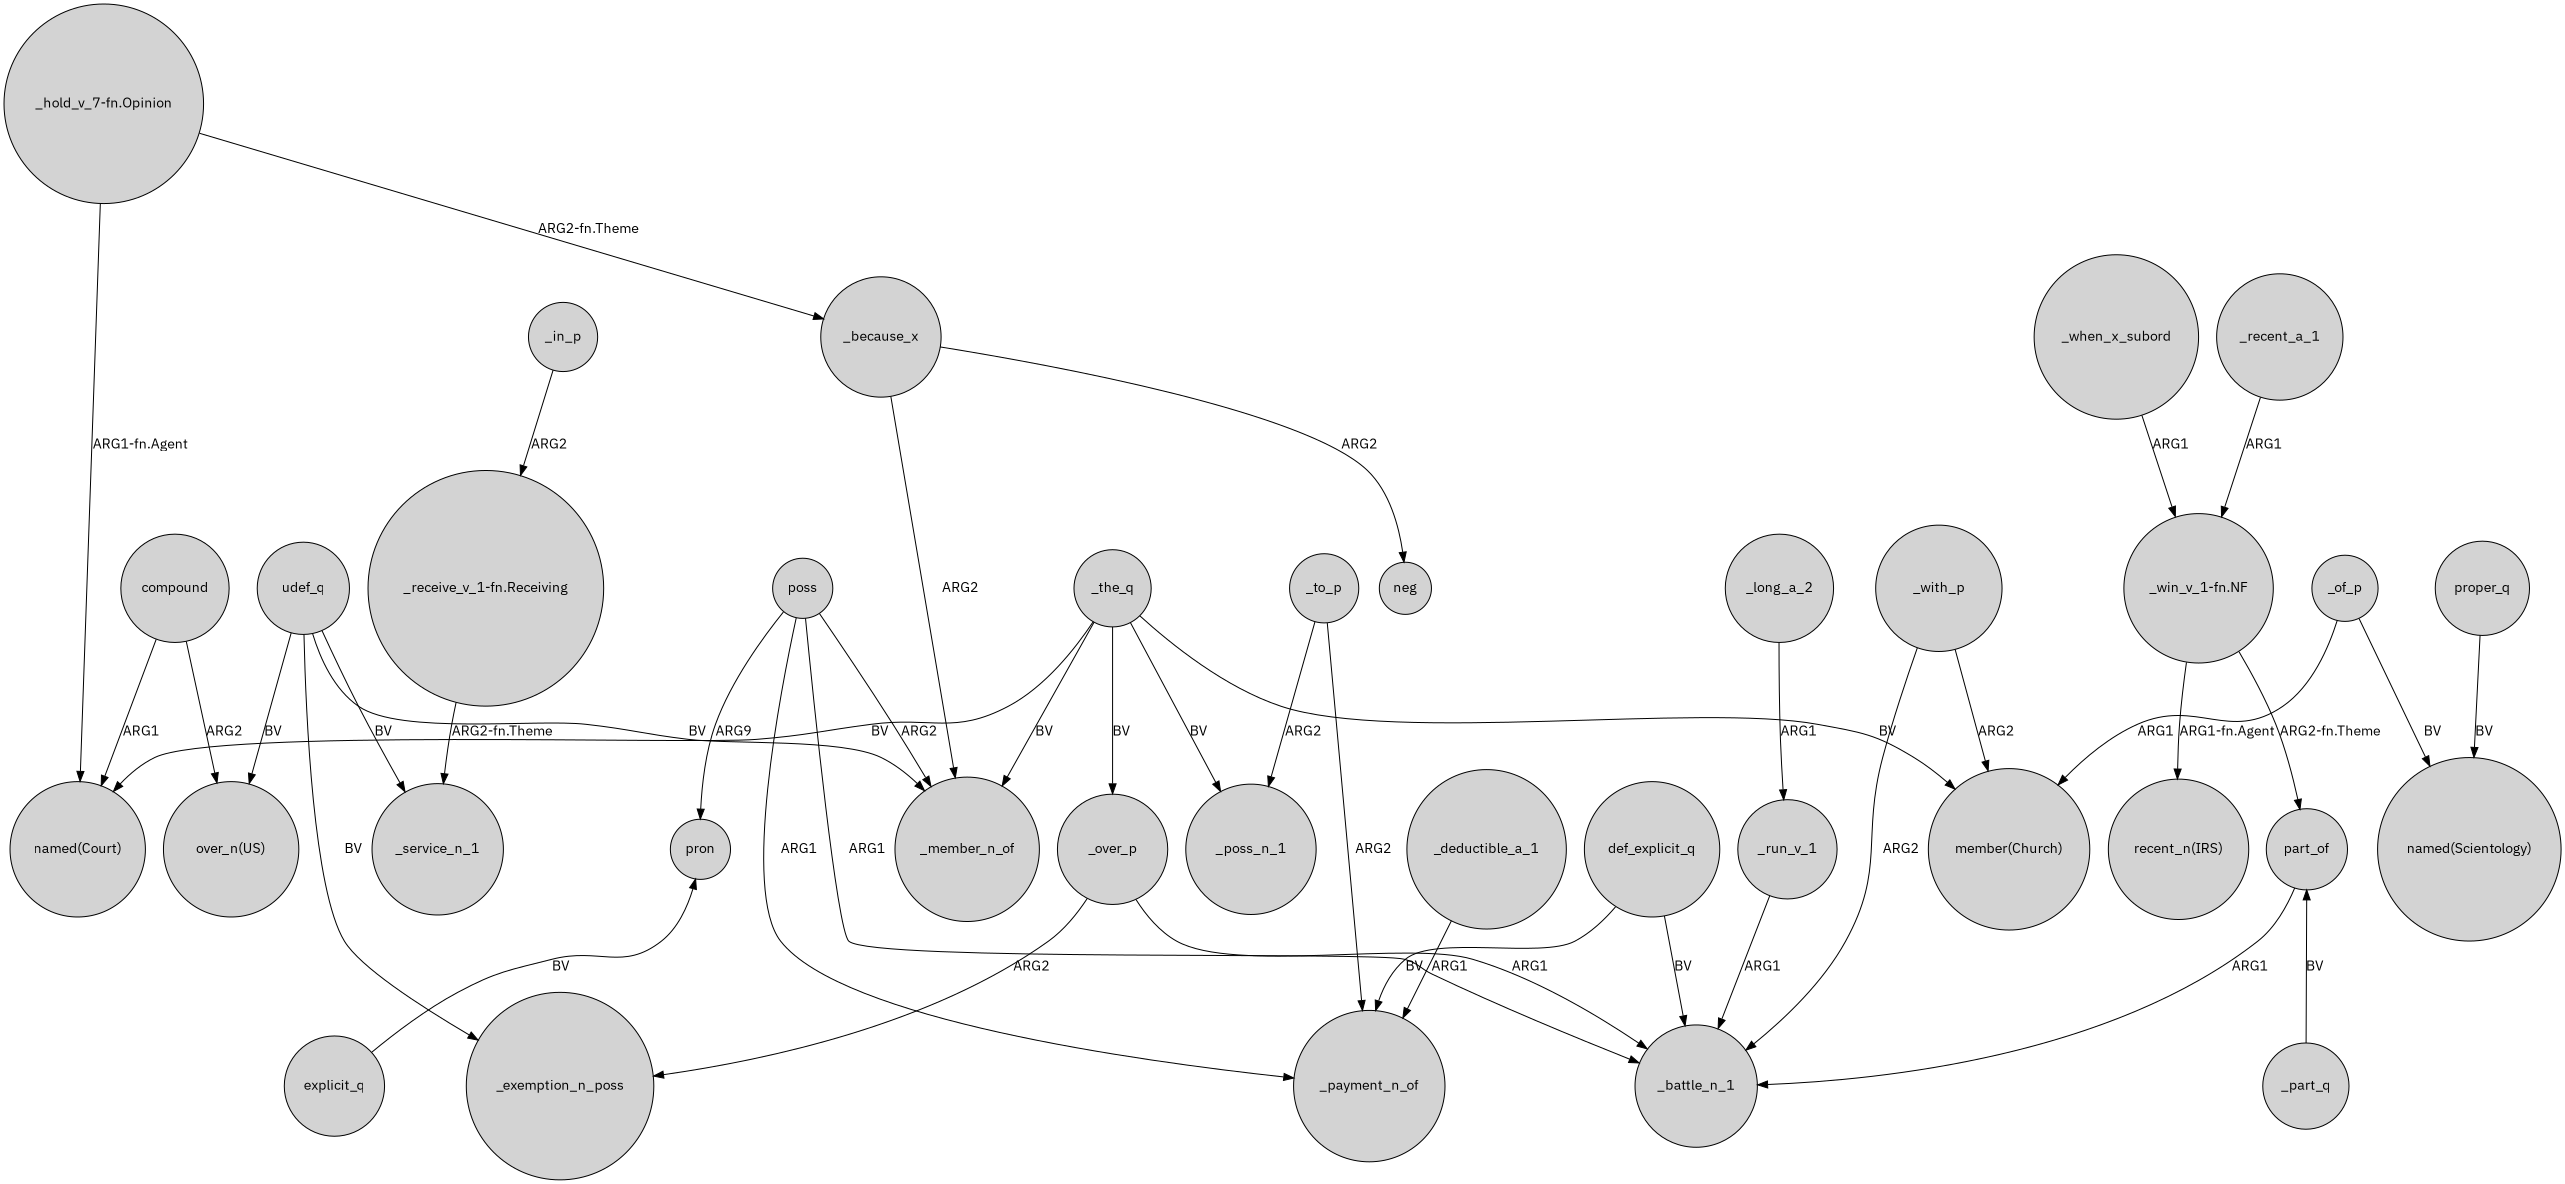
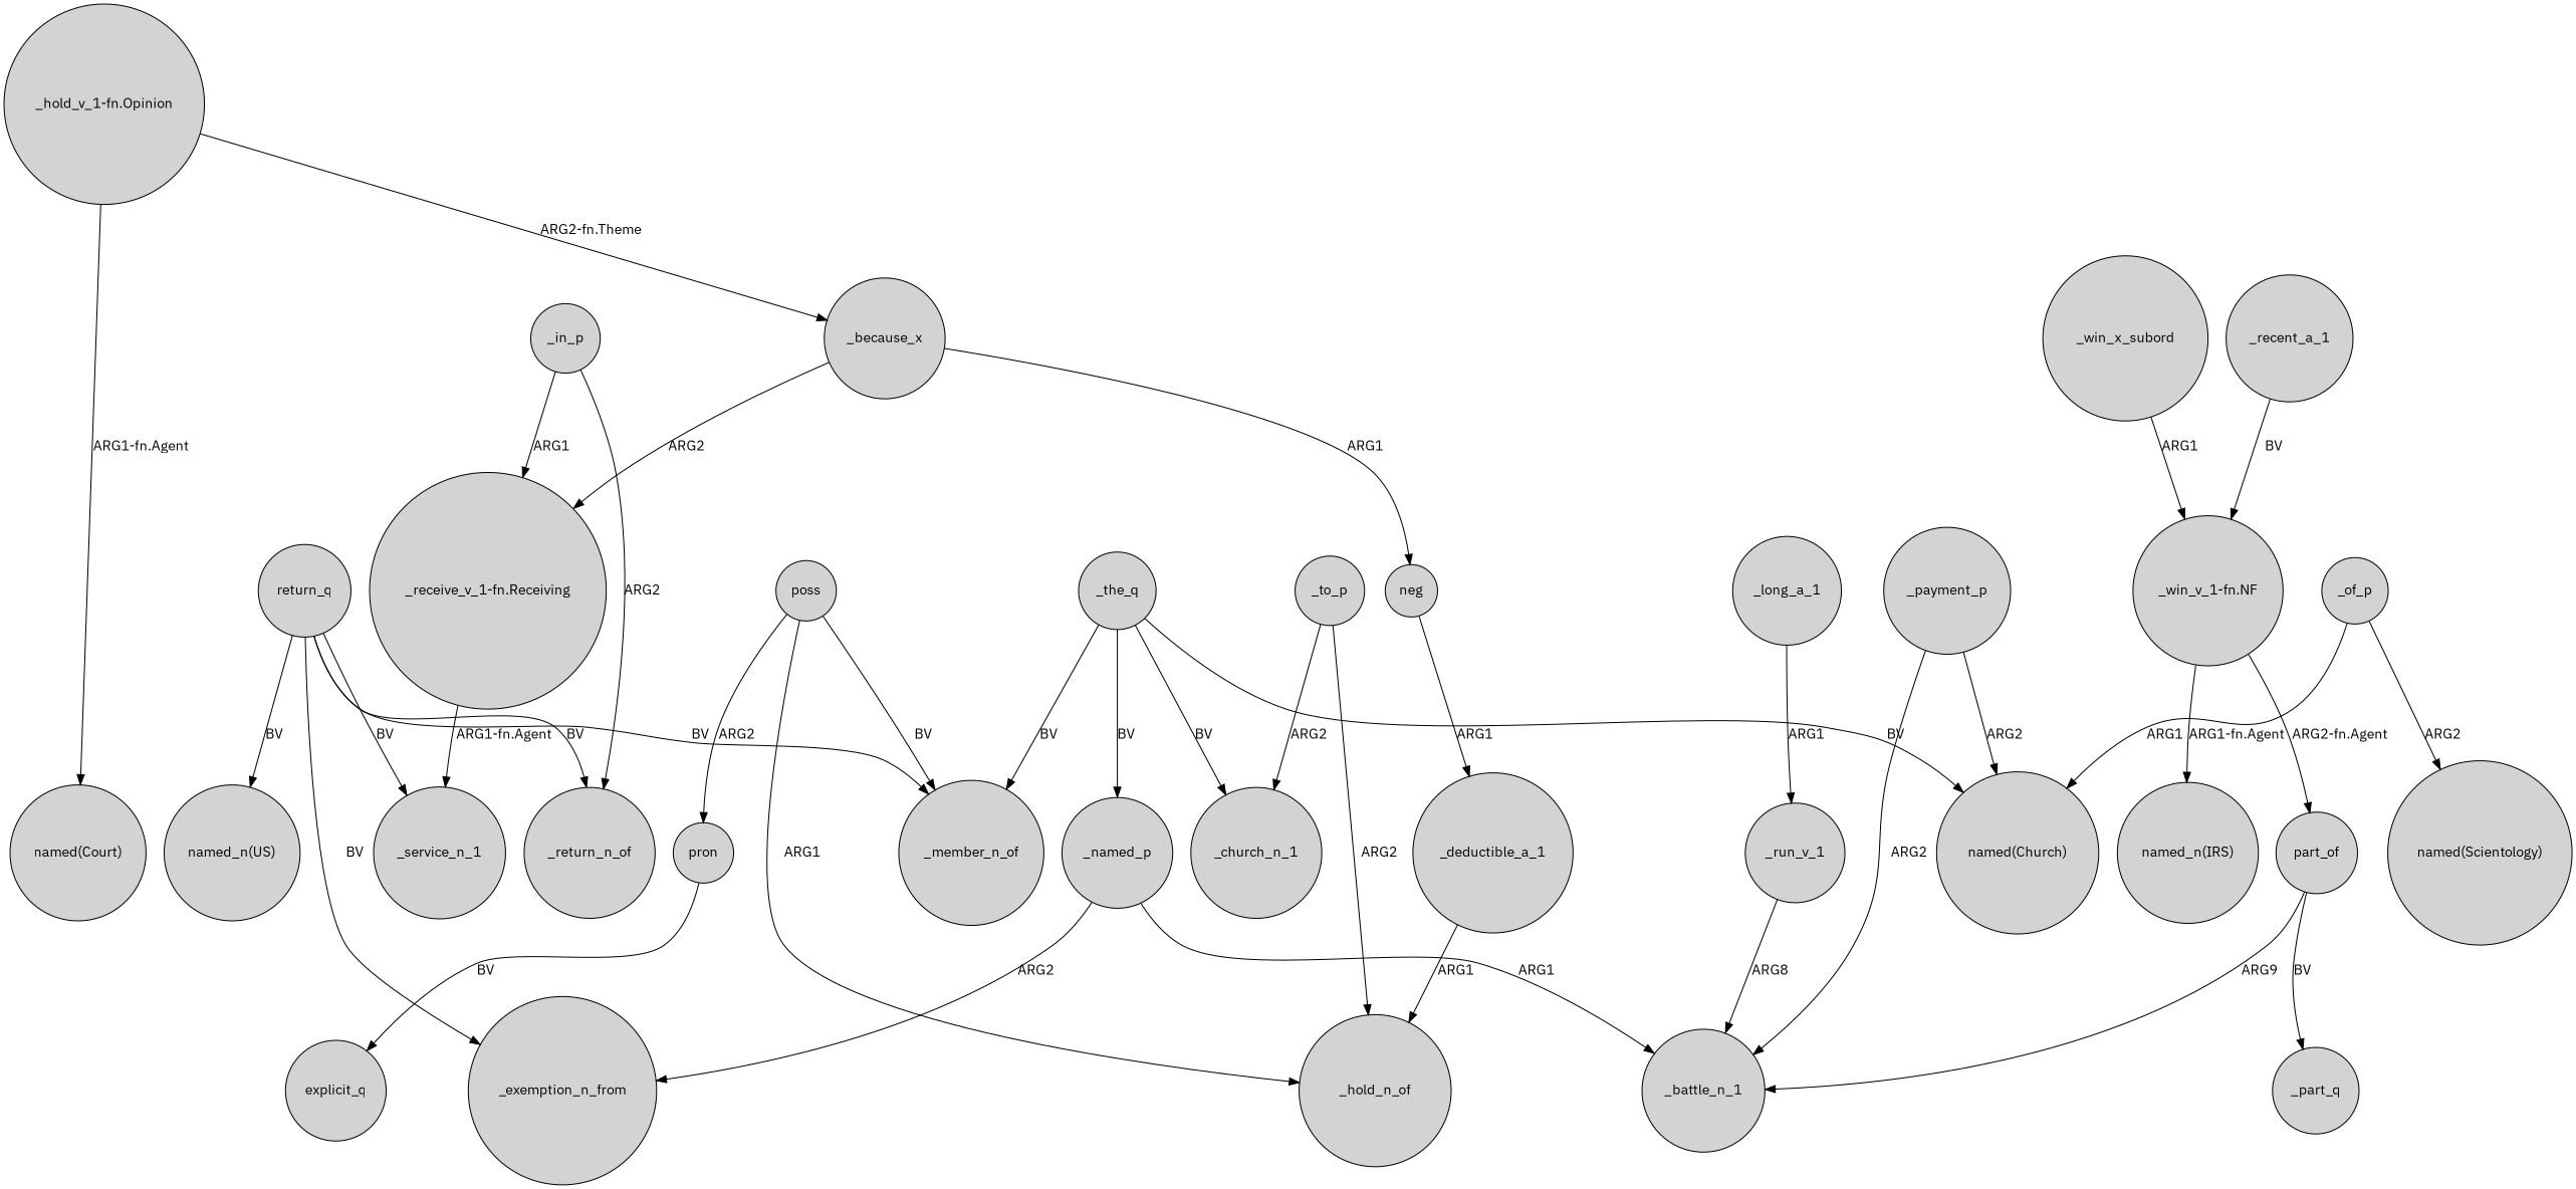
  digraph {
    fontname="IBM Plex Sans"
    node [fontname="IBM Plex Sans" shape=circle style=filled]
    edge [fontname="IBM Plex Sans"]
-   _over_p
-   _exemption_n_from [label=_exemption_n_poss]
+   _over_p [label=_named_p]
+   _exemption_n_from
    _battle_n_1
-   udef_q
-   "named_n(US)" [label="over_n(US)"]
+   udef_q [label=return_q]
+   "named_n(US)"
    _member_n_of
+   _return_n_of
    _service_n_1
    _because_x
    "_receive_v_1-fn.Receiving"
    neg
    _deductible_a_1
    poss
    pron
-   _payment_n_of
-   _long_a_1 [label=_long_a_2]
+   _payment_n_of [label=_hold_n_of]
+   _long_a_1
    _run_v_1
    "_win_v_1-fn.NF"
-   "named_n(IRS)" [label="recent_n(IRS)"]
+   "named_n(IRS)"
    part_of
    _the_q
-   _church_n_1 [label=_poss_n_1]
+   _church_n_1
    "named(Court)"
-   "named(Church)" [label="member(Church)"]
+   "named(Church)"
    _to_p
    _in_p
-   compound
-   _when_x_subord
-   "_hold_v_1-fn.Opinion" [label="_hold_v_7-fn.Opinion"]
+   _when_x_subord [label=_win_x_subord]
+   "_hold_v_1-fn.Opinion"
    _part_q
    _of_p
    "named(Scientology)"
-   _with_p
+   _with_p [label=_payment_p]
    n34 [label=explicit_q]
-   def_explicit_q
-   proper_q
    _recent_a_1
    _over_p -> _exemption_n_from [label=ARG2]
    _over_p -> _battle_n_1 [label=ARG1]
    udef_q -> _exemption_n_from [label=BV]
    udef_q -> "named_n(US)" [label=BV]
    udef_q -> _member_n_of [label=BV]
+   udef_q -> _return_n_of [label=BV]
    udef_q -> _service_n_1 [label=BV]
-   _because_x -> _member_n_of [label=ARG2]
-   _because_x -> neg [label=ARG2]
-   "_receive_v_1-fn.Receiving" -> _service_n_1 [label="ARG2-fn.Theme"]
+   _because_x -> "_receive_v_1-fn.Receiving" [label=ARG2]
+   _because_x -> neg [label=ARG1]
+   "_receive_v_1-fn.Receiving" -> _service_n_1 [label="ARG1-fn.Agent"]
+   neg -> _deductible_a_1 [label=ARG1]
    _deductible_a_1 -> _payment_n_of [label=ARG1]
-   poss -> _battle_n_1 [label=ARG1]
-   poss -> _member_n_of [label=ARG2]
-   poss -> pron [label=ARG9]
+   poss -> _member_n_of [label=BV]
+   poss -> pron [label=ARG2]
    poss -> _payment_n_of [label=ARG1]
    _long_a_1 -> _run_v_1 [label=ARG1]
-   _run_v_1 -> _battle_n_1 [label=ARG1]
+   _run_v_1 -> _battle_n_1 [label=ARG8]
    "_win_v_1-fn.NF" -> "named_n(IRS)" [label="ARG1-fn.Agent"]
-   "_win_v_1-fn.NF" -> part_of [label="ARG2-fn.Theme"]
-   part_of -> _battle_n_1 [label=ARG1]
+   "_win_v_1-fn.NF" -> part_of [label="ARG2-fn.Agent"]
+   part_of -> _battle_n_1 [label=ARG9]
    _the_q -> _over_p [label=BV]
    _the_q -> _member_n_of [label=BV]
    _the_q -> _church_n_1 [label=BV]
-   _the_q -> "named(Court)" [label=BV]
    _the_q -> "named(Church)" [label=BV]
    _to_p -> _payment_n_of [label=ARG2]
    _to_p -> _church_n_1 [label=ARG2]
-   _in_p -> "_receive_v_1-fn.Receiving" [label=ARG2]
-   compound -> "named_n(US)" [label=ARG2]
-   compound -> "named(Court)" [label=ARG1]
+   _in_p -> _return_n_of [label=ARG2]
+   _in_p -> "_receive_v_1-fn.Receiving" [label=ARG1]
    _when_x_subord -> "_win_v_1-fn.NF" [label=ARG1]
    "_hold_v_1-fn.Opinion" -> _because_x [label="ARG2-fn.Theme"]
    "_hold_v_1-fn.Opinion" -> "named(Court)" [label="ARG1-fn.Agent"]
-   _part_q -> part_of [label=BV]
+   part_of -> _part_q [label=BV]
    _of_p -> "named(Church)" [label=ARG1]
-   _of_p -> "named(Scientology)" [label=BV]
+   _of_p -> "named(Scientology)" [label=ARG2]
    _with_p -> _battle_n_1 [label=ARG2]
    _with_p -> "named(Church)" [label=ARG2]
-   n34 -> pron [label=BV]
-   def_explicit_q -> _battle_n_1 [label=BV]
-   def_explicit_q -> _payment_n_of [label=BV]
-   proper_q -> "named(Scientology)" [label=BV]
-   _recent_a_1 -> "_win_v_1-fn.NF" [label=ARG1]
+   pron -> n34 [label=BV]
+   _recent_a_1 -> "_win_v_1-fn.NF" [label=BV]
  }
